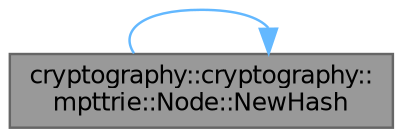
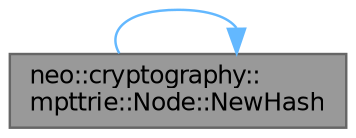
  digraph {
    rankdir=LR
-   n1 [color=gray40 fillcolor=grey60 fontcolor=black fontname=Helvetica fontsize=10 height=0.2 label="cryptography::cryptography::\lmpttrie::Node::NewHash" shape=box style=filled width=0.4]
+   n1 [color=gray40 fillcolor=grey60 fontcolor=black fontname=Helvetica fontsize=10 height=0.2 label="neo::cryptography::\lmpttrie::Node::NewHash" shape=box style=filled width=0.4]
    n1 -> n1 [color=steelblue1 fontname=Helvetica fontsize=10 labelfontname=Helvetica labelfontsize=10 style=solid]
  }
